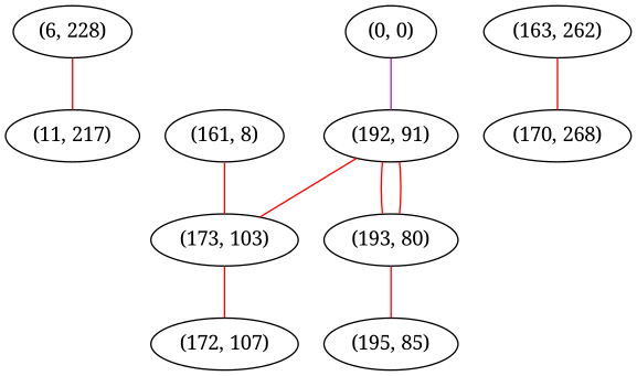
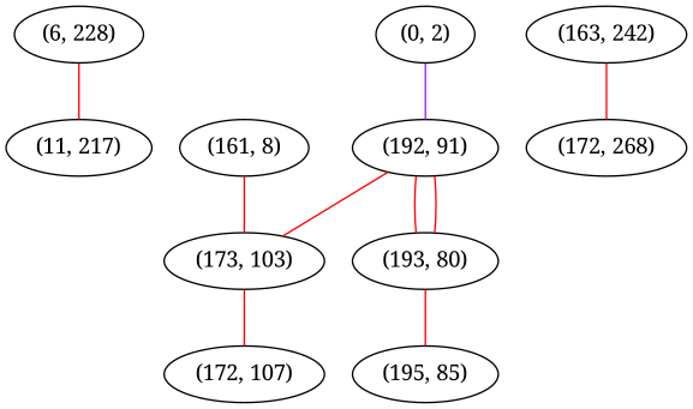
  graph {
    fontname="Noto Serif"
    node [fontname="Noto Serif"]
    edge [color=red fontname="Noto Serif" weight=1]
    "(6, 228)"
    "(11, 217)"
    n3 [label="(193, 80)"]
    "(192, 91)"
    "(173, 103)"
    "(195, 85)"
    "(172, 107)"
-   "(0, 0)"
+   "(0, 0)" [label="(0, 2)"]
    "(161, 8)"
-   "(163, 262)"
-   "(170, 268)"
+   "(163, 262)" [label="(163, 242)"]
+   "(170, 268)" [label="(172, 268)"]
    "(6, 228)" -- "(11, 217)"
    n3 -- "(195, 85)"
    "(192, 91)" -- n3
    "(192, 91)" -- n3
    "(192, 91)" -- "(173, 103)"
    "(173, 103)" -- "(172, 107)"
    "(0, 0)" -- "(192, 91)" [color=purple weight=4]
    "(161, 8)" -- "(173, 103)"
    "(163, 262)" -- "(170, 268)"
  }
